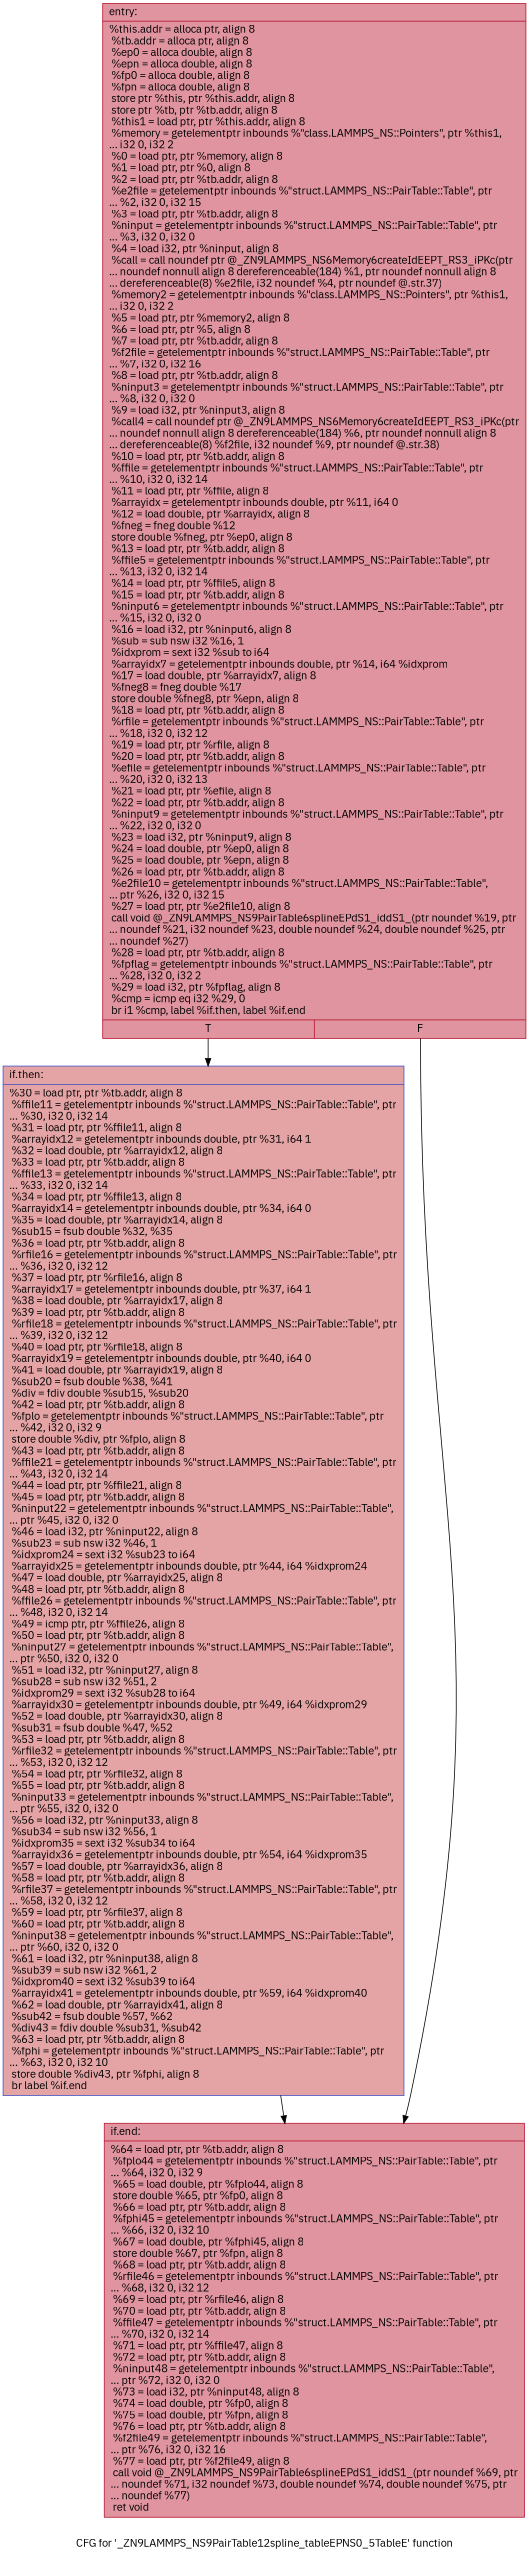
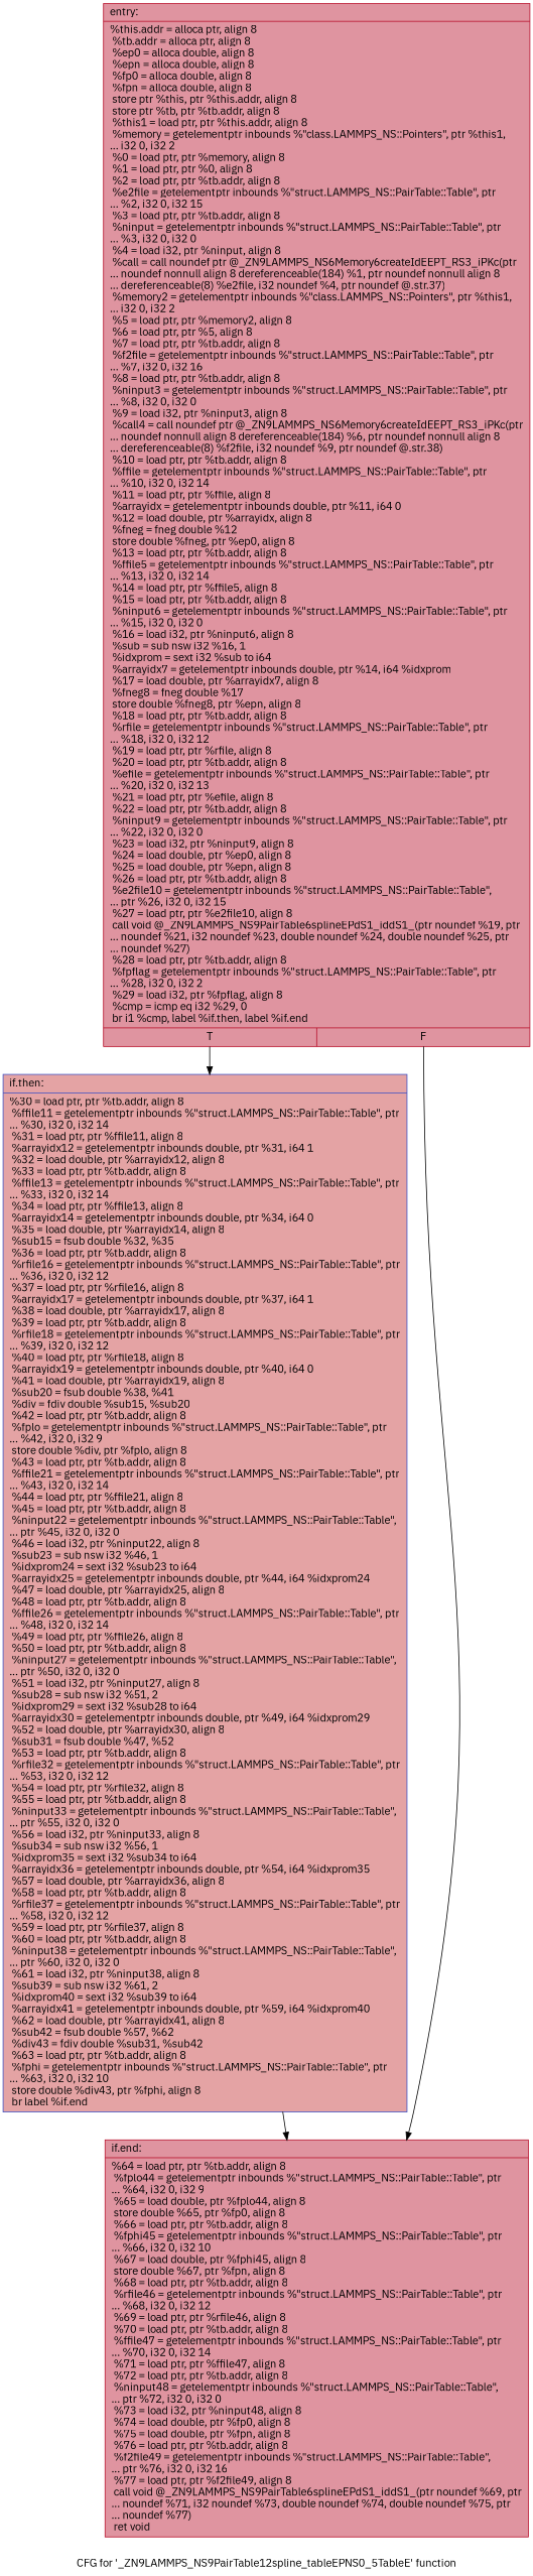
  digraph {
    label="CFG for '_ZN9LAMMPS_NS9PairTable12spline_tableEPNS0_5TableE' function"
    fontname="IBM Plex Sans"
    node [color="#b70d28ff" fillcolor="#b70d2870" fontname="IBM Plex Sans" shape=record style=filled]
    edge [fontname="IBM Plex Sans"]
    n1 [label="{entry:\l|  %this.addr = alloca ptr, align 8\l  %tb.addr = alloca ptr, align 8\l  %ep0 = alloca double, align 8\l  %epn = alloca double, align 8\l  %fp0 = alloca double, align 8\l  %fpn = alloca double, align 8\l  store ptr %this, ptr %this.addr, align 8\l  store ptr %tb, ptr %tb.addr, align 8\l  %this1 = load ptr, ptr %this.addr, align 8\l  %memory = getelementptr inbounds %\"class.LAMMPS_NS::Pointers\", ptr %this1,\l... i32 0, i32 2\l  %0 = load ptr, ptr %memory, align 8\l  %1 = load ptr, ptr %0, align 8\l  %2 = load ptr, ptr %tb.addr, align 8\l  %e2file = getelementptr inbounds %\"struct.LAMMPS_NS::PairTable::Table\", ptr\l... %2, i32 0, i32 15\l  %3 = load ptr, ptr %tb.addr, align 8\l  %ninput = getelementptr inbounds %\"struct.LAMMPS_NS::PairTable::Table\", ptr\l... %3, i32 0, i32 0\l  %4 = load i32, ptr %ninput, align 8\l  %call = call noundef ptr @_ZN9LAMMPS_NS6Memory6createIdEEPT_RS3_iPKc(ptr\l... noundef nonnull align 8 dereferenceable(184) %1, ptr noundef nonnull align 8\l... dereferenceable(8) %e2file, i32 noundef %4, ptr noundef @.str.37)\l  %memory2 = getelementptr inbounds %\"class.LAMMPS_NS::Pointers\", ptr %this1,\l... i32 0, i32 2\l  %5 = load ptr, ptr %memory2, align 8\l  %6 = load ptr, ptr %5, align 8\l  %7 = load ptr, ptr %tb.addr, align 8\l  %f2file = getelementptr inbounds %\"struct.LAMMPS_NS::PairTable::Table\", ptr\l... %7, i32 0, i32 16\l  %8 = load ptr, ptr %tb.addr, align 8\l  %ninput3 = getelementptr inbounds %\"struct.LAMMPS_NS::PairTable::Table\", ptr\l... %8, i32 0, i32 0\l  %9 = load i32, ptr %ninput3, align 8\l  %call4 = call noundef ptr @_ZN9LAMMPS_NS6Memory6createIdEEPT_RS3_iPKc(ptr\l... noundef nonnull align 8 dereferenceable(184) %6, ptr noundef nonnull align 8\l... dereferenceable(8) %f2file, i32 noundef %9, ptr noundef @.str.38)\l  %10 = load ptr, ptr %tb.addr, align 8\l  %ffile = getelementptr inbounds %\"struct.LAMMPS_NS::PairTable::Table\", ptr\l... %10, i32 0, i32 14\l  %11 = load ptr, ptr %ffile, align 8\l  %arrayidx = getelementptr inbounds double, ptr %11, i64 0\l  %12 = load double, ptr %arrayidx, align 8\l  %fneg = fneg double %12\l  store double %fneg, ptr %ep0, align 8\l  %13 = load ptr, ptr %tb.addr, align 8\l  %ffile5 = getelementptr inbounds %\"struct.LAMMPS_NS::PairTable::Table\", ptr\l... %13, i32 0, i32 14\l  %14 = load ptr, ptr %ffile5, align 8\l  %15 = load ptr, ptr %tb.addr, align 8\l  %ninput6 = getelementptr inbounds %\"struct.LAMMPS_NS::PairTable::Table\", ptr\l... %15, i32 0, i32 0\l  %16 = load i32, ptr %ninput6, align 8\l  %sub = sub nsw i32 %16, 1\l  %idxprom = sext i32 %sub to i64\l  %arrayidx7 = getelementptr inbounds double, ptr %14, i64 %idxprom\l  %17 = load double, ptr %arrayidx7, align 8\l  %fneg8 = fneg double %17\l  store double %fneg8, ptr %epn, align 8\l  %18 = load ptr, ptr %tb.addr, align 8\l  %rfile = getelementptr inbounds %\"struct.LAMMPS_NS::PairTable::Table\", ptr\l... %18, i32 0, i32 12\l  %19 = load ptr, ptr %rfile, align 8\l  %20 = load ptr, ptr %tb.addr, align 8\l  %efile = getelementptr inbounds %\"struct.LAMMPS_NS::PairTable::Table\", ptr\l... %20, i32 0, i32 13\l  %21 = load ptr, ptr %efile, align 8\l  %22 = load ptr, ptr %tb.addr, align 8\l  %ninput9 = getelementptr inbounds %\"struct.LAMMPS_NS::PairTable::Table\", ptr\l... %22, i32 0, i32 0\l  %23 = load i32, ptr %ninput9, align 8\l  %24 = load double, ptr %ep0, align 8\l  %25 = load double, ptr %epn, align 8\l  %26 = load ptr, ptr %tb.addr, align 8\l  %e2file10 = getelementptr inbounds %\"struct.LAMMPS_NS::PairTable::Table\",\l... ptr %26, i32 0, i32 15\l  %27 = load ptr, ptr %e2file10, align 8\l  call void @_ZN9LAMMPS_NS9PairTable6splineEPdS1_iddS1_(ptr noundef %19, ptr\l... noundef %21, i32 noundef %23, double noundef %24, double noundef %25, ptr\l... noundef %27)\l  %28 = load ptr, ptr %tb.addr, align 8\l  %fpflag = getelementptr inbounds %\"struct.LAMMPS_NS::PairTable::Table\", ptr\l... %28, i32 0, i32 2\l  %29 = load i32, ptr %fpflag, align 8\l  %cmp = icmp eq i32 %29, 0\l  br i1 %cmp, label %if.then, label %if.end\l|{<s0>T|<s1>F}}"]
-   n2 [color="#3d50c3ff" fillcolor="#c32e3170" label="{if.then:\l|  %30 = load ptr, ptr %tb.addr, align 8\l  %ffile11 = getelementptr inbounds %\"struct.LAMMPS_NS::PairTable::Table\", ptr\l... %30, i32 0, i32 14\l  %31 = load ptr, ptr %ffile11, align 8\l  %arrayidx12 = getelementptr inbounds double, ptr %31, i64 1\l  %32 = load double, ptr %arrayidx12, align 8\l  %33 = load ptr, ptr %tb.addr, align 8\l  %ffile13 = getelementptr inbounds %\"struct.LAMMPS_NS::PairTable::Table\", ptr\l... %33, i32 0, i32 14\l  %34 = load ptr, ptr %ffile13, align 8\l  %arrayidx14 = getelementptr inbounds double, ptr %34, i64 0\l  %35 = load double, ptr %arrayidx14, align 8\l  %sub15 = fsub double %32, %35\l  %36 = load ptr, ptr %tb.addr, align 8\l  %rfile16 = getelementptr inbounds %\"struct.LAMMPS_NS::PairTable::Table\", ptr\l... %36, i32 0, i32 12\l  %37 = load ptr, ptr %rfile16, align 8\l  %arrayidx17 = getelementptr inbounds double, ptr %37, i64 1\l  %38 = load double, ptr %arrayidx17, align 8\l  %39 = load ptr, ptr %tb.addr, align 8\l  %rfile18 = getelementptr inbounds %\"struct.LAMMPS_NS::PairTable::Table\", ptr\l... %39, i32 0, i32 12\l  %40 = load ptr, ptr %rfile18, align 8\l  %arrayidx19 = getelementptr inbounds double, ptr %40, i64 0\l  %41 = load double, ptr %arrayidx19, align 8\l  %sub20 = fsub double %38, %41\l  %div = fdiv double %sub15, %sub20\l  %42 = load ptr, ptr %tb.addr, align 8\l  %fplo = getelementptr inbounds %\"struct.LAMMPS_NS::PairTable::Table\", ptr\l... %42, i32 0, i32 9\l  store double %div, ptr %fplo, align 8\l  %43 = load ptr, ptr %tb.addr, align 8\l  %ffile21 = getelementptr inbounds %\"struct.LAMMPS_NS::PairTable::Table\", ptr\l... %43, i32 0, i32 14\l  %44 = load ptr, ptr %ffile21, align 8\l  %45 = load ptr, ptr %tb.addr, align 8\l  %ninput22 = getelementptr inbounds %\"struct.LAMMPS_NS::PairTable::Table\",\l... ptr %45, i32 0, i32 0\l  %46 = load i32, ptr %ninput22, align 8\l  %sub23 = sub nsw i32 %46, 1\l  %idxprom24 = sext i32 %sub23 to i64\l  %arrayidx25 = getelementptr inbounds double, ptr %44, i64 %idxprom24\l  %47 = load double, ptr %arrayidx25, align 8\l  %48 = load ptr, ptr %tb.addr, align 8\l  %ffile26 = getelementptr inbounds %\"struct.LAMMPS_NS::PairTable::Table\", ptr\l... %48, i32 0, i32 14\l  %49 = icmp ptr, ptr %ffile26, align 8\l  %50 = load ptr, ptr %tb.addr, align 8\l  %ninput27 = getelementptr inbounds %\"struct.LAMMPS_NS::PairTable::Table\",\l... ptr %50, i32 0, i32 0\l  %51 = load i32, ptr %ninput27, align 8\l  %sub28 = sub nsw i32 %51, 2\l  %idxprom29 = sext i32 %sub28 to i64\l  %arrayidx30 = getelementptr inbounds double, ptr %49, i64 %idxprom29\l  %52 = load double, ptr %arrayidx30, align 8\l  %sub31 = fsub double %47, %52\l  %53 = load ptr, ptr %tb.addr, align 8\l  %rfile32 = getelementptr inbounds %\"struct.LAMMPS_NS::PairTable::Table\", ptr\l... %53, i32 0, i32 12\l  %54 = load ptr, ptr %rfile32, align 8\l  %55 = load ptr, ptr %tb.addr, align 8\l  %ninput33 = getelementptr inbounds %\"struct.LAMMPS_NS::PairTable::Table\",\l... ptr %55, i32 0, i32 0\l  %56 = load i32, ptr %ninput33, align 8\l  %sub34 = sub nsw i32 %56, 1\l  %idxprom35 = sext i32 %sub34 to i64\l  %arrayidx36 = getelementptr inbounds double, ptr %54, i64 %idxprom35\l  %57 = load double, ptr %arrayidx36, align 8\l  %58 = load ptr, ptr %tb.addr, align 8\l  %rfile37 = getelementptr inbounds %\"struct.LAMMPS_NS::PairTable::Table\", ptr\l... %58, i32 0, i32 12\l  %59 = load ptr, ptr %rfile37, align 8\l  %60 = load ptr, ptr %tb.addr, align 8\l  %ninput38 = getelementptr inbounds %\"struct.LAMMPS_NS::PairTable::Table\",\l... ptr %60, i32 0, i32 0\l  %61 = load i32, ptr %ninput38, align 8\l  %sub39 = sub nsw i32 %61, 2\l  %idxprom40 = sext i32 %sub39 to i64\l  %arrayidx41 = getelementptr inbounds double, ptr %59, i64 %idxprom40\l  %62 = load double, ptr %arrayidx41, align 8\l  %sub42 = fsub double %57, %62\l  %div43 = fdiv double %sub31, %sub42\l  %63 = load ptr, ptr %tb.addr, align 8\l  %fphi = getelementptr inbounds %\"struct.LAMMPS_NS::PairTable::Table\", ptr\l... %63, i32 0, i32 10\l  store double %div43, ptr %fphi, align 8\l  br label %if.end\l}"]
+   n2 [color="#3d50c3ff" fillcolor="#c32e3170" label="{if.then:\l|  %30 = load ptr, ptr %tb.addr, align 8\l  %ffile11 = getelementptr inbounds %\"struct.LAMMPS_NS::PairTable::Table\", ptr\l... %30, i32 0, i32 14\l  %31 = load ptr, ptr %ffile11, align 8\l  %arrayidx12 = getelementptr inbounds double, ptr %31, i64 1\l  %32 = load double, ptr %arrayidx12, align 8\l  %33 = load ptr, ptr %tb.addr, align 8\l  %ffile13 = getelementptr inbounds %\"struct.LAMMPS_NS::PairTable::Table\", ptr\l... %33, i32 0, i32 14\l  %34 = load ptr, ptr %ffile13, align 8\l  %arrayidx14 = getelementptr inbounds double, ptr %34, i64 0\l  %35 = load double, ptr %arrayidx14, align 8\l  %sub15 = fsub double %32, %35\l  %36 = load ptr, ptr %tb.addr, align 8\l  %rfile16 = getelementptr inbounds %\"struct.LAMMPS_NS::PairTable::Table\", ptr\l... %36, i32 0, i32 12\l  %37 = load ptr, ptr %rfile16, align 8\l  %arrayidx17 = getelementptr inbounds double, ptr %37, i64 1\l  %38 = load double, ptr %arrayidx17, align 8\l  %39 = load ptr, ptr %tb.addr, align 8\l  %rfile18 = getelementptr inbounds %\"struct.LAMMPS_NS::PairTable::Table\", ptr\l... %39, i32 0, i32 12\l  %40 = load ptr, ptr %rfile18, align 8\l  %arrayidx19 = getelementptr inbounds double, ptr %40, i64 0\l  %41 = load double, ptr %arrayidx19, align 8\l  %sub20 = fsub double %38, %41\l  %div = fdiv double %sub15, %sub20\l  %42 = load ptr, ptr %tb.addr, align 8\l  %fplo = getelementptr inbounds %\"struct.LAMMPS_NS::PairTable::Table\", ptr\l... %42, i32 0, i32 9\l  store double %div, ptr %fplo, align 8\l  %43 = load ptr, ptr %tb.addr, align 8\l  %ffile21 = getelementptr inbounds %\"struct.LAMMPS_NS::PairTable::Table\", ptr\l... %43, i32 0, i32 14\l  %44 = load ptr, ptr %ffile21, align 8\l  %45 = load ptr, ptr %tb.addr, align 8\l  %ninput22 = getelementptr inbounds %\"struct.LAMMPS_NS::PairTable::Table\",\l... ptr %45, i32 0, i32 0\l  %46 = load i32, ptr %ninput22, align 8\l  %sub23 = sub nsw i32 %46, 1\l  %idxprom24 = sext i32 %sub23 to i64\l  %arrayidx25 = getelementptr inbounds double, ptr %44, i64 %idxprom24\l  %47 = load double, ptr %arrayidx25, align 8\l  %48 = load ptr, ptr %tb.addr, align 8\l  %ffile26 = getelementptr inbounds %\"struct.LAMMPS_NS::PairTable::Table\", ptr\l... %48, i32 0, i32 14\l  %49 = load ptr, ptr %ffile26, align 8\l  %50 = load ptr, ptr %tb.addr, align 8\l  %ninput27 = getelementptr inbounds %\"struct.LAMMPS_NS::PairTable::Table\",\l... ptr %50, i32 0, i32 0\l  %51 = load i32, ptr %ninput27, align 8\l  %sub28 = sub nsw i32 %51, 2\l  %idxprom29 = sext i32 %sub28 to i64\l  %arrayidx30 = getelementptr inbounds double, ptr %49, i64 %idxprom29\l  %52 = load double, ptr %arrayidx30, align 8\l  %sub31 = fsub double %47, %52\l  %53 = load ptr, ptr %tb.addr, align 8\l  %rfile32 = getelementptr inbounds %\"struct.LAMMPS_NS::PairTable::Table\", ptr\l... %53, i32 0, i32 12\l  %54 = load ptr, ptr %rfile32, align 8\l  %55 = load ptr, ptr %tb.addr, align 8\l  %ninput33 = getelementptr inbounds %\"struct.LAMMPS_NS::PairTable::Table\",\l... ptr %55, i32 0, i32 0\l  %56 = load i32, ptr %ninput33, align 8\l  %sub34 = sub nsw i32 %56, 1\l  %idxprom35 = sext i32 %sub34 to i64\l  %arrayidx36 = getelementptr inbounds double, ptr %54, i64 %idxprom35\l  %57 = load double, ptr %arrayidx36, align 8\l  %58 = load ptr, ptr %tb.addr, align 8\l  %rfile37 = getelementptr inbounds %\"struct.LAMMPS_NS::PairTable::Table\", ptr\l... %58, i32 0, i32 12\l  %59 = load ptr, ptr %rfile37, align 8\l  %60 = load ptr, ptr %tb.addr, align 8\l  %ninput38 = getelementptr inbounds %\"struct.LAMMPS_NS::PairTable::Table\",\l... ptr %60, i32 0, i32 0\l  %61 = load i32, ptr %ninput38, align 8\l  %sub39 = sub nsw i32 %61, 2\l  %idxprom40 = sext i32 %sub39 to i64\l  %arrayidx41 = getelementptr inbounds double, ptr %59, i64 %idxprom40\l  %62 = load double, ptr %arrayidx41, align 8\l  %sub42 = fsub double %57, %62\l  %div43 = fdiv double %sub31, %sub42\l  %63 = load ptr, ptr %tb.addr, align 8\l  %fphi = getelementptr inbounds %\"struct.LAMMPS_NS::PairTable::Table\", ptr\l... %63, i32 0, i32 10\l  store double %div43, ptr %fphi, align 8\l  br label %if.end\l}"]
    n3 [label="{if.end:\l|  %64 = load ptr, ptr %tb.addr, align 8\l  %fplo44 = getelementptr inbounds %\"struct.LAMMPS_NS::PairTable::Table\", ptr\l... %64, i32 0, i32 9\l  %65 = load double, ptr %fplo44, align 8\l  store double %65, ptr %fp0, align 8\l  %66 = load ptr, ptr %tb.addr, align 8\l  %fphi45 = getelementptr inbounds %\"struct.LAMMPS_NS::PairTable::Table\", ptr\l... %66, i32 0, i32 10\l  %67 = load double, ptr %fphi45, align 8\l  store double %67, ptr %fpn, align 8\l  %68 = load ptr, ptr %tb.addr, align 8\l  %rfile46 = getelementptr inbounds %\"struct.LAMMPS_NS::PairTable::Table\", ptr\l... %68, i32 0, i32 12\l  %69 = load ptr, ptr %rfile46, align 8\l  %70 = load ptr, ptr %tb.addr, align 8\l  %ffile47 = getelementptr inbounds %\"struct.LAMMPS_NS::PairTable::Table\", ptr\l... %70, i32 0, i32 14\l  %71 = load ptr, ptr %ffile47, align 8\l  %72 = load ptr, ptr %tb.addr, align 8\l  %ninput48 = getelementptr inbounds %\"struct.LAMMPS_NS::PairTable::Table\",\l... ptr %72, i32 0, i32 0\l  %73 = load i32, ptr %ninput48, align 8\l  %74 = load double, ptr %fp0, align 8\l  %75 = load double, ptr %fpn, align 8\l  %76 = load ptr, ptr %tb.addr, align 8\l  %f2file49 = getelementptr inbounds %\"struct.LAMMPS_NS::PairTable::Table\",\l... ptr %76, i32 0, i32 16\l  %77 = load ptr, ptr %f2file49, align 8\l  call void @_ZN9LAMMPS_NS9PairTable6splineEPdS1_iddS1_(ptr noundef %69, ptr\l... noundef %71, i32 noundef %73, double noundef %74, double noundef %75, ptr\l... noundef %77)\l  ret void\l}"]
    n1 -> n2 [tailport=s0]
    n1 -> n3 [tailport=s1]
    n2 -> n3
  }
